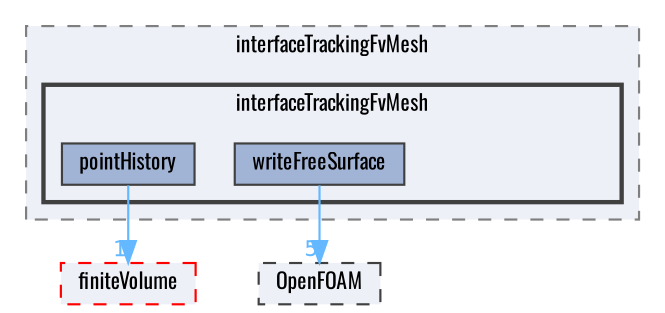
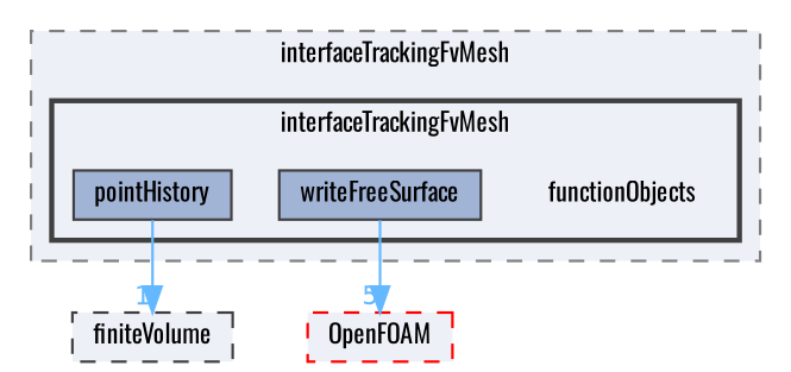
  digraph {
    compound=true
    fontname=Oswald
    node [fontname=Oswald fontsize=10 shape=box color=grey25 fillcolor="#a2b4d6" style=filled]
    edge [color=steelblue1 fontcolor=steelblue1 fontname=Oswald fontsize=10 labeldistance=1.5 labelfontname=Helvetica labelfontsize=10]
+   n1 [height=0.2 label=functionObjects shape=plaintext width=0.4 color="" fillcolor="" style=""]
    n2 [height=0.2 label=pointHistory width=0.4]
    n3 [height=0.2 label=writeFreeSurface width=0.4]
-   n4 [color=red fillcolor="#edf0f7" height=0.2 label=finiteVolume style="filled,dashed" width=0.4]
-   n5 [fillcolor="#edf0f7" height=0.2 label=OpenFOAM style="filled,dashed" width=0.4]
+   n4 [fillcolor="#edf0f7" height=0.2 label=finiteVolume style="filled,dashed" width=0.4]
+   n5 [color=red fillcolor="#edf0f7" height=0.2 label=OpenFOAM style="filled,dashed" width=0.4]
    subgraph cluster_1 {
      bgcolor="#edf0f7"
      fontsize=10
      label=interfaceTrackingFvMesh
      pencolor=grey50
      style="filled,dashed"
      subgraph cluster_2 {
        bgcolor="#edf0f7"
        fontsize=10
        label=interfaceTrackingFvMesh
        pencolor=grey25
        style="filled,bold"
+       n1
        n2
        n3
      }
    }
    n2 -> n4 [headlabel=1]
    n3 -> n5 [headlabel=5]
  }
